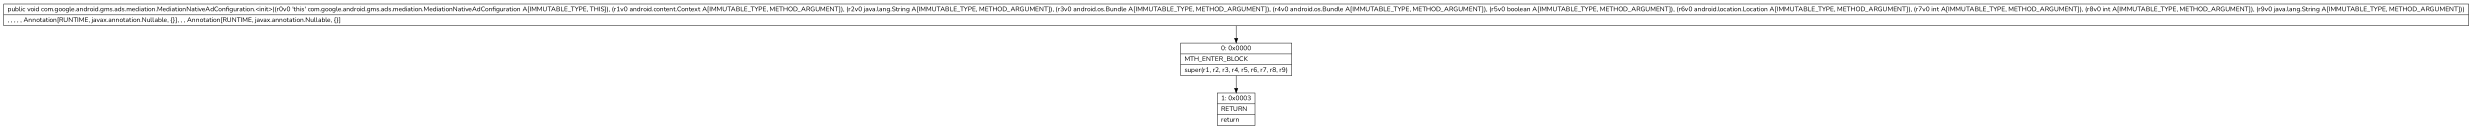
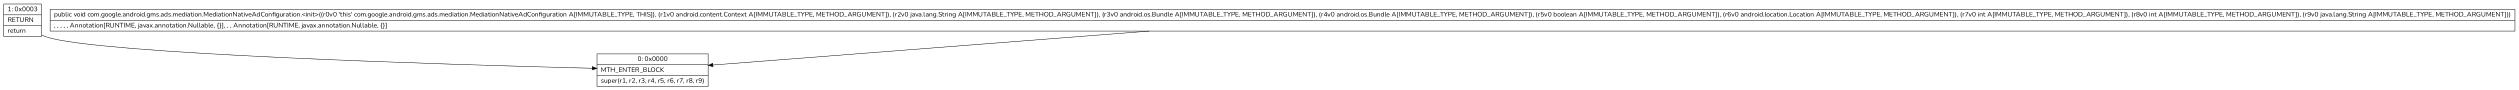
  digraph {
    fontname=Nunito
    node [shape=record fontname=Nunito]
    edge [fontname=Nunito]
    n1 [label="{0\:\ 0x0000|MTH_ENTER_BLOCK\l|super(r1, r2, r3, r4, r5, r6, r7, r8, r9)\l}"]
    n2 [label="{1\:\ 0x0003|RETURN\l|return\l}"]
    n3 [label="{public void com.google.android.gms.ads.mediation.MediationNativeAdConfiguration.\<init\>((r0v0 'this' com.google.android.gms.ads.mediation.MediationNativeAdConfiguration A[IMMUTABLE_TYPE, THIS]), (r1v0 android.content.Context A[IMMUTABLE_TYPE, METHOD_ARGUMENT]), (r2v0 java.lang.String A[IMMUTABLE_TYPE, METHOD_ARGUMENT]), (r3v0 android.os.Bundle A[IMMUTABLE_TYPE, METHOD_ARGUMENT]), (r4v0 android.os.Bundle A[IMMUTABLE_TYPE, METHOD_ARGUMENT]), (r5v0 boolean A[IMMUTABLE_TYPE, METHOD_ARGUMENT]), (r6v0 android.location.Location A[IMMUTABLE_TYPE, METHOD_ARGUMENT]), (r7v0 int A[IMMUTABLE_TYPE, METHOD_ARGUMENT]), (r8v0 int A[IMMUTABLE_TYPE, METHOD_ARGUMENT]), (r9v0 java.lang.String A[IMMUTABLE_TYPE, METHOD_ARGUMENT]))  | , , , , , Annotation[RUNTIME, javax.annotation.Nullable, \{\}], , , Annotation[RUNTIME, javax.annotation.Nullable, \{\}]\l}"]
-   n1 -> n2
+   n2 -> n1
    n3 -> n1
  }
